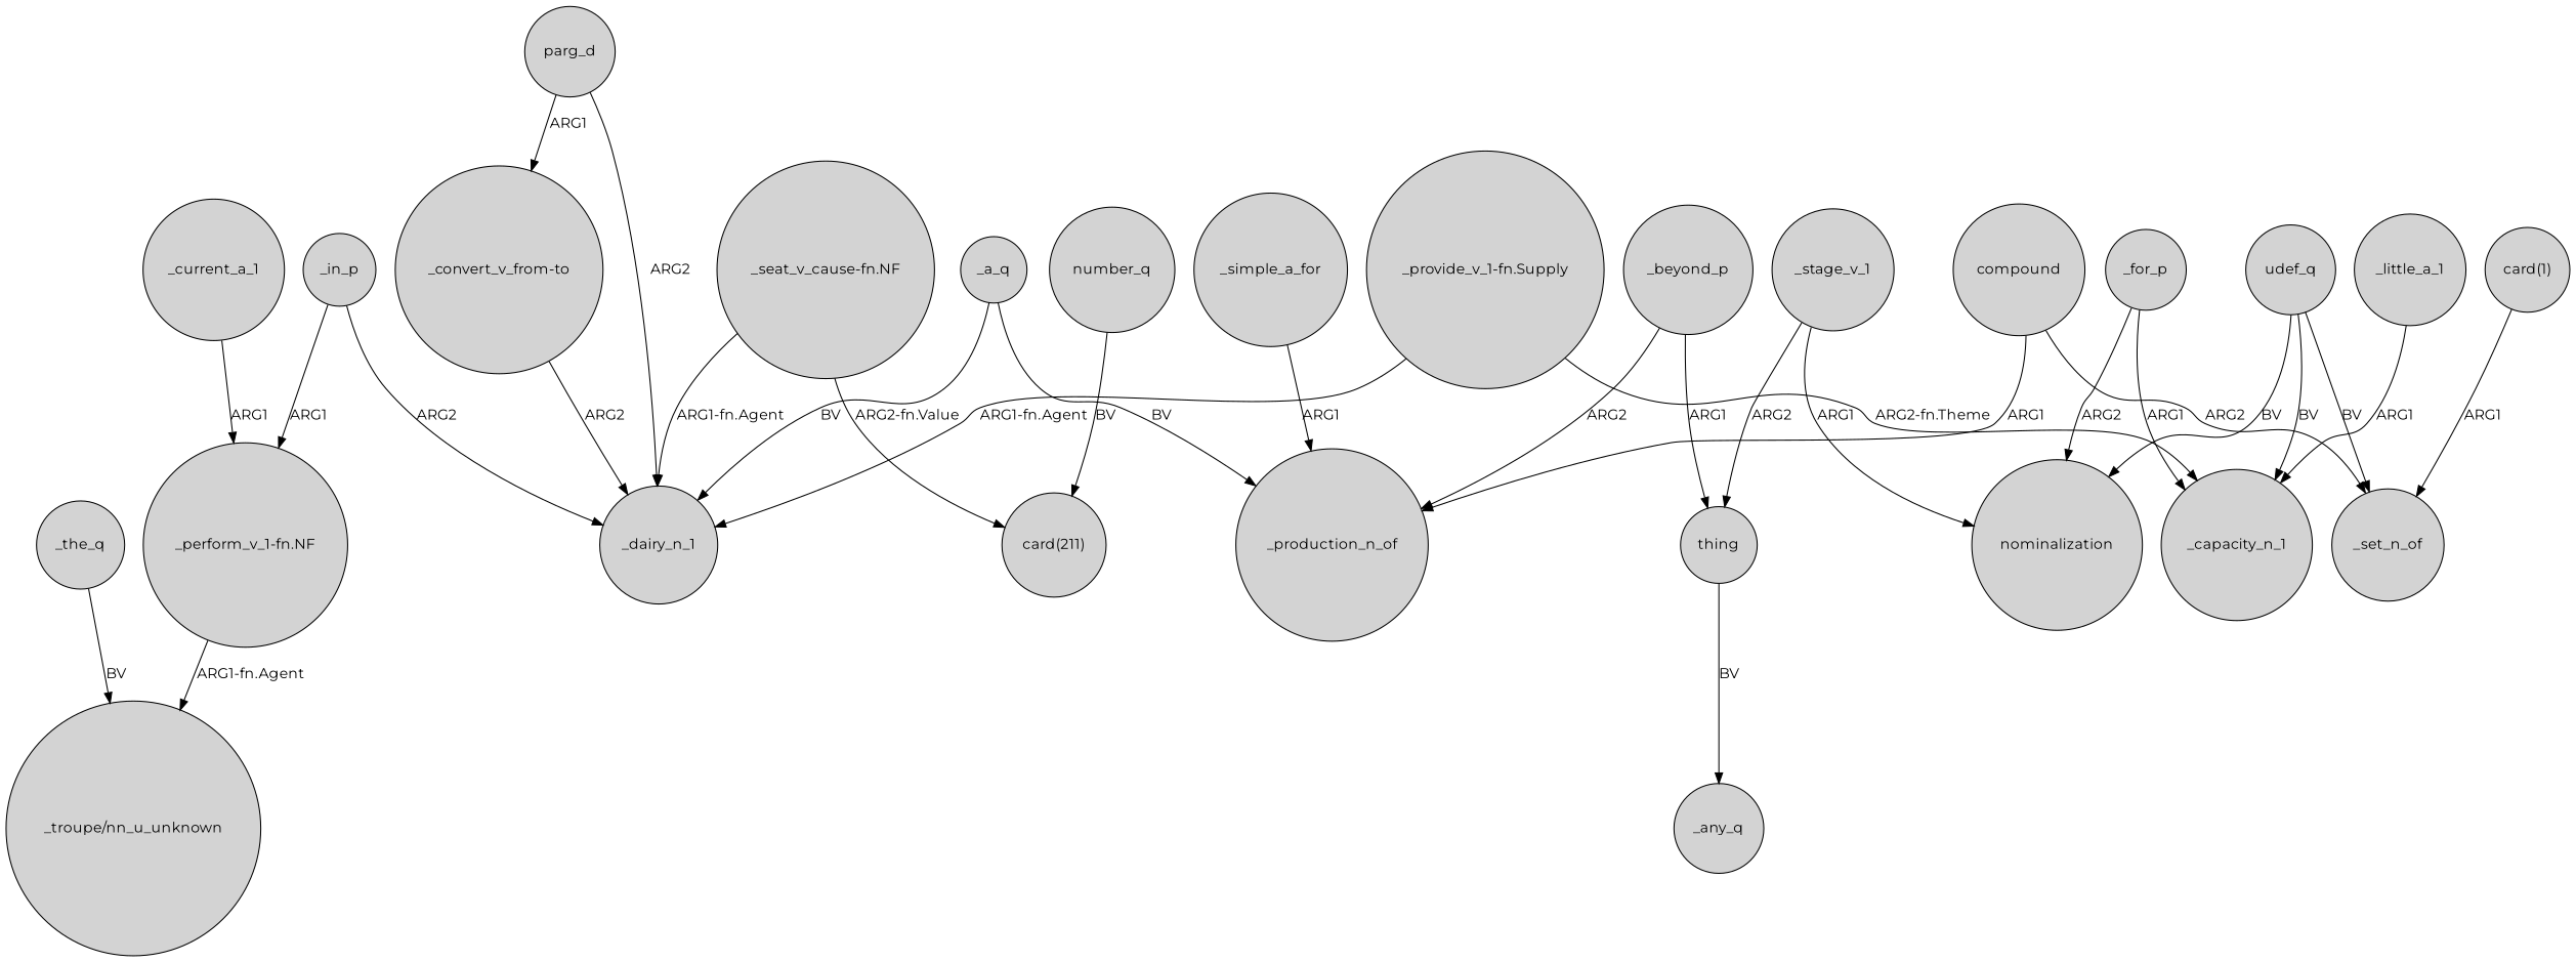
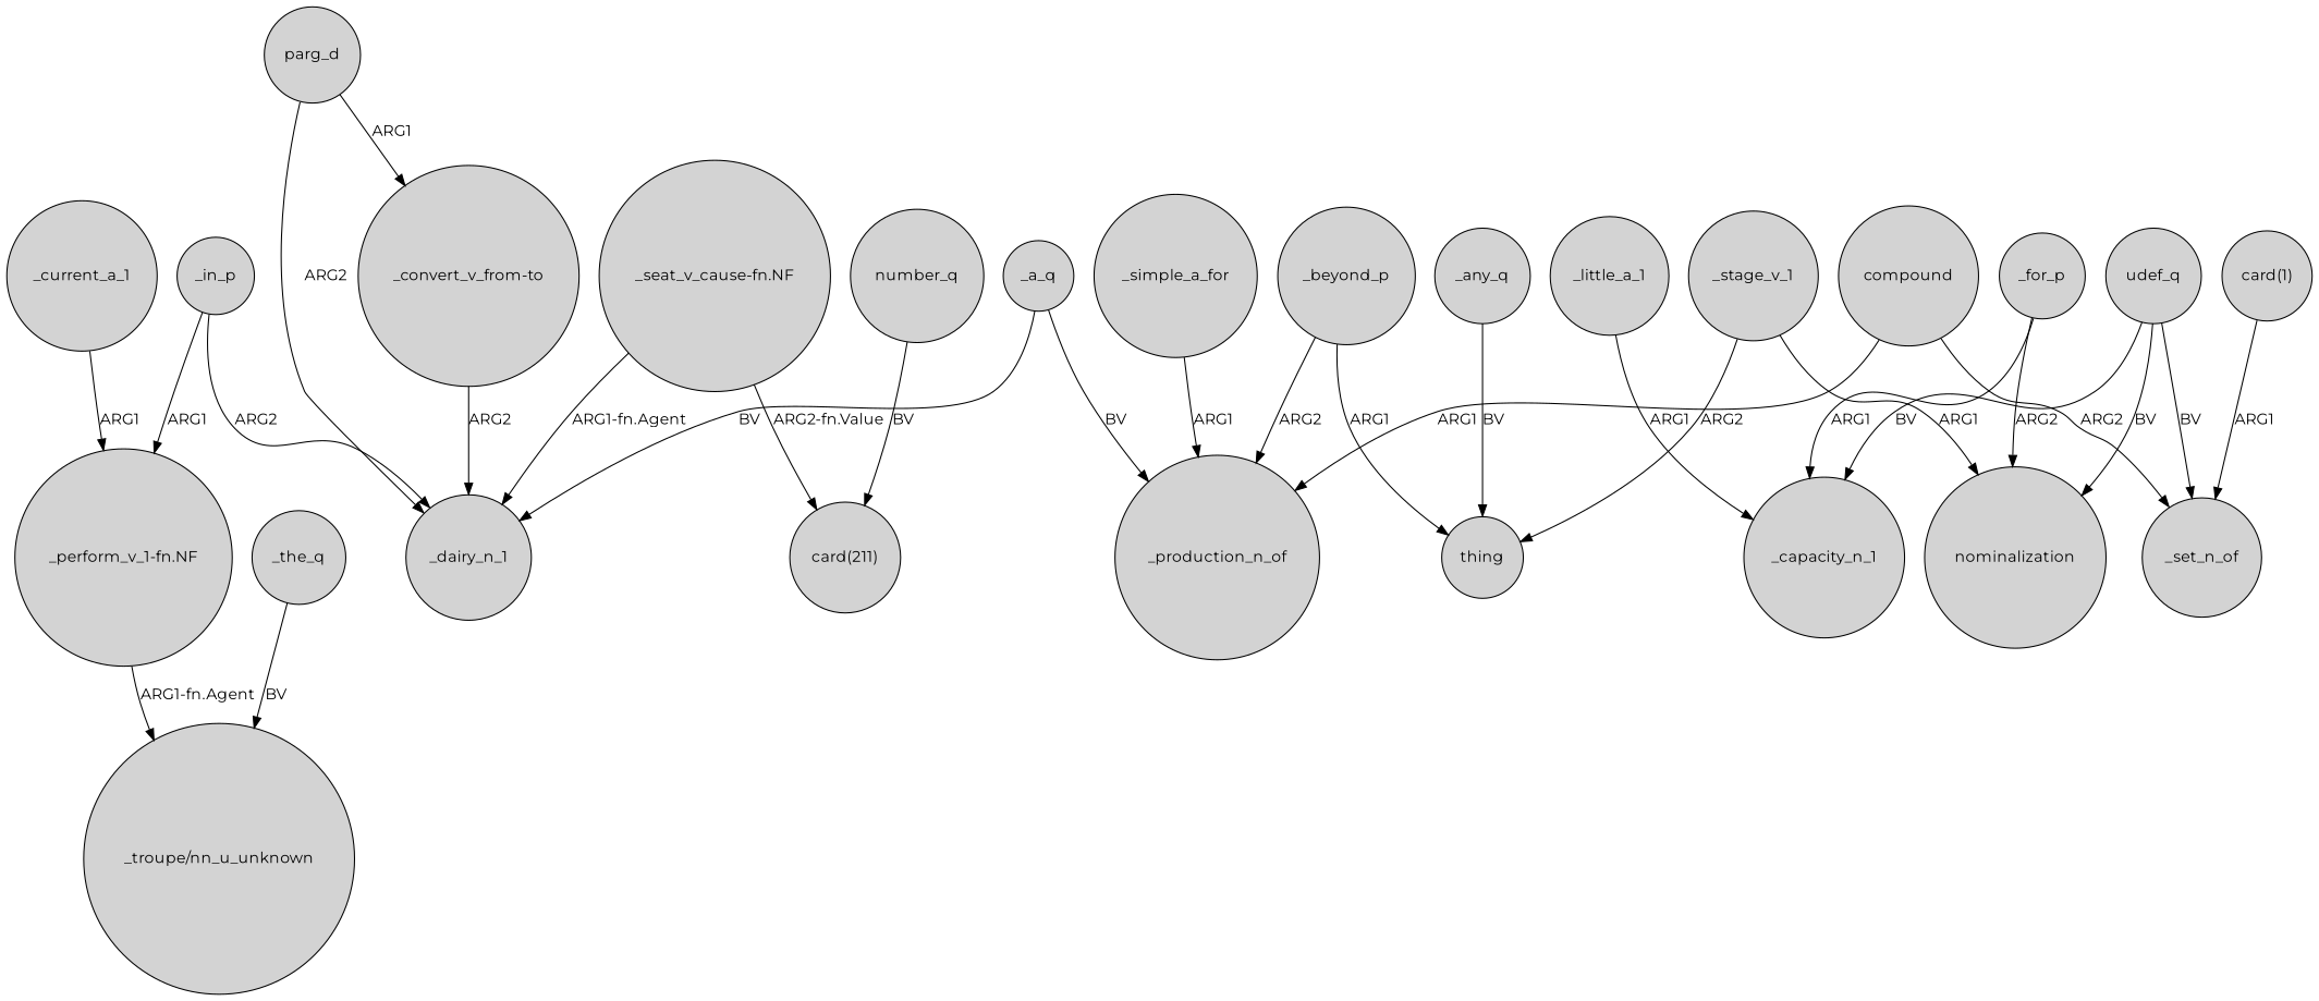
  digraph {
    fontname=Montserrat
    node [fontname=Montserrat shape=circle style=filled]
    edge [fontname=Montserrat]
    _current_a_1
    "_perform_v_1-fn.NF"
    "_troupe/nn_u_unknown"
    _beyond_p
    _production_n_of
    thing
    _a_q
    _dairy_n_1
    _for_p
    _capacity_n_1
    nominalization
    compound
    _set_n_of
    udef_q
    _stage_v_1
-   "_provide_v_1-fn.Supply"
    "_seat_v_cause-fn.NF"
    "card(211)"
    parg_d
    "_convert_v_from-to"
    _little_a_1
    number_q
    _in_p
    "card(1)"
    _any_q
    _simple_a_for
    _the_q
    _current_a_1 -> "_perform_v_1-fn.NF" [label=ARG1]
    "_perform_v_1-fn.NF" -> "_troupe/nn_u_unknown" [label="ARG1-fn.Agent"]
    _beyond_p -> _production_n_of [label=ARG2]
    _beyond_p -> thing [label=ARG1]
    _a_q -> _production_n_of [label=BV]
    _a_q -> _dairy_n_1 [label=BV]
    _for_p -> _capacity_n_1 [label=ARG1]
    _for_p -> nominalization [label=ARG2]
    compound -> _production_n_of [label=ARG1]
    compound -> _set_n_of [label=ARG2]
    udef_q -> _capacity_n_1 [label=BV]
    udef_q -> nominalization [label=BV]
    udef_q -> _set_n_of [label=BV]
    _stage_v_1 -> thing [label=ARG2]
    _stage_v_1 -> nominalization [label=ARG1]
-   "_provide_v_1-fn.Supply" -> _dairy_n_1 [label="ARG1-fn.Agent"]
-   "_provide_v_1-fn.Supply" -> _capacity_n_1 [label="ARG2-fn.Theme"]
    "_seat_v_cause-fn.NF" -> _dairy_n_1 [label="ARG1-fn.Agent"]
    "_seat_v_cause-fn.NF" -> "card(211)" [label="ARG2-fn.Value"]
    parg_d -> _dairy_n_1 [label=ARG2]
    parg_d -> "_convert_v_from-to" [label=ARG1]
    "_convert_v_from-to" -> _dairy_n_1 [label=ARG2]
    _little_a_1 -> _capacity_n_1 [label=ARG1]
    number_q -> "card(211)" [label=BV]
    _in_p -> "_perform_v_1-fn.NF" [label=ARG1]
    _in_p -> _dairy_n_1 [label=ARG2]
    "card(1)" -> _set_n_of [label=ARG1]
-   thing -> _any_q [label=BV]
+   _any_q -> thing [label=BV]
    _simple_a_for -> _production_n_of [label=ARG1]
    _the_q -> "_troupe/nn_u_unknown" [label=BV]
  }
